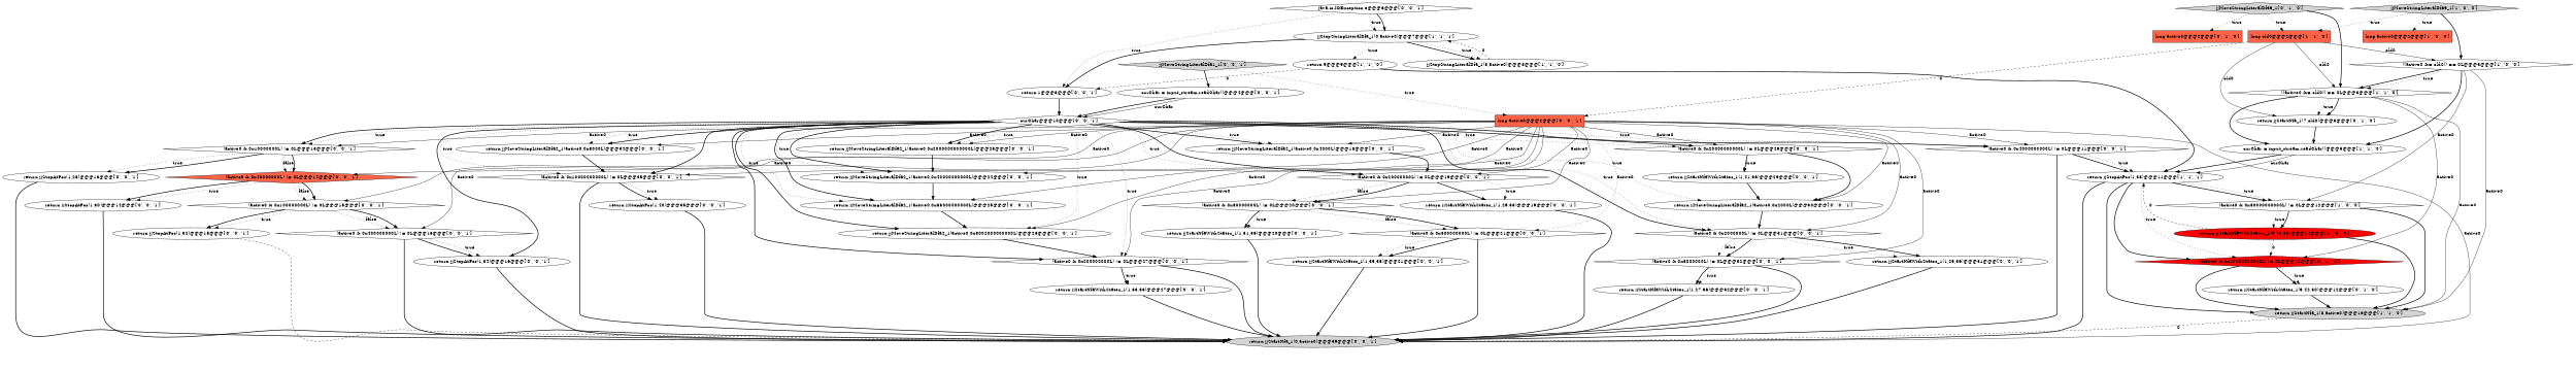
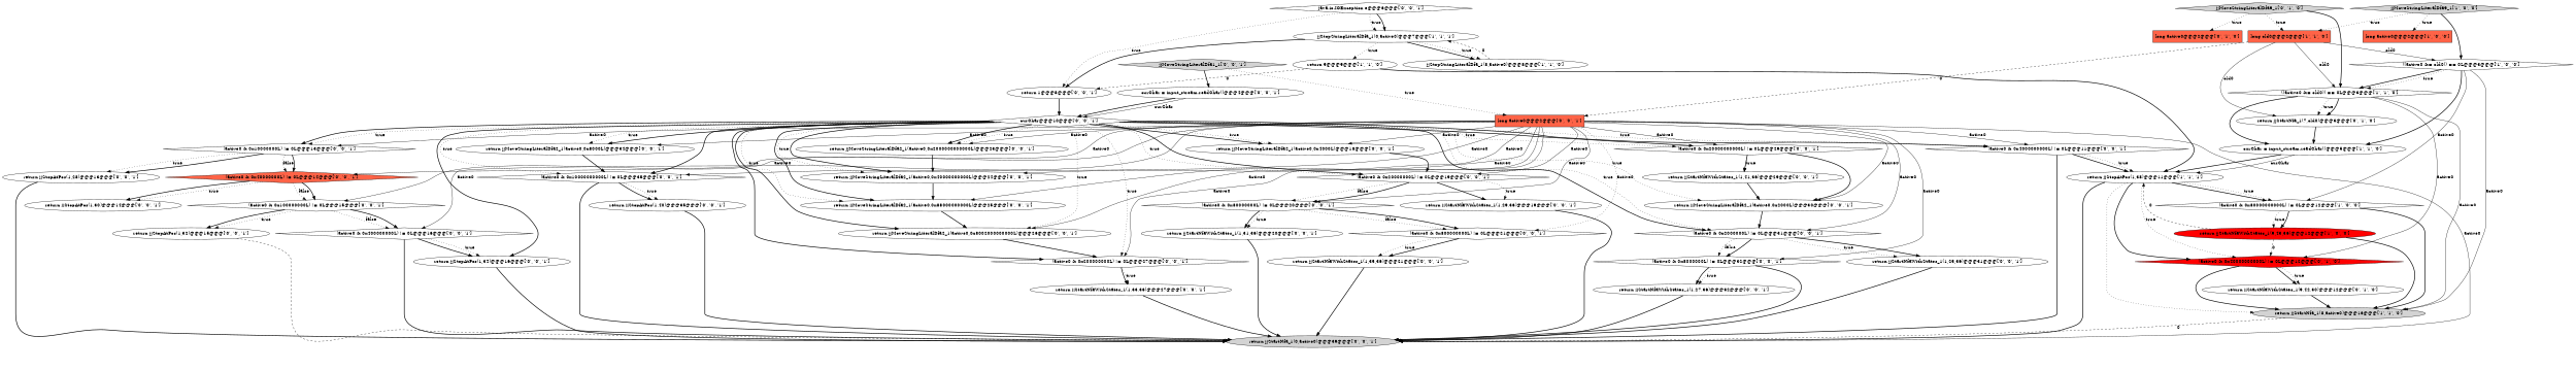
  digraph {
    node [fillcolor=white shape=ellipse style=filled]
    edge [style=bold]
    n1 [label="return jjStartNfa_1(7,old0)@@@3@@@['0', '1', '0']"]
    n2 [label="curChar = input_stream.readChar()@@@5@@@['1', '1', '0']"]
    n3 [label="return jjStopAtPos(1,38)@@@11@@@['1', '1', '1']"]
    n4 [label="(active0 & 0x10000000000L) != 0L@@@35@@@['0', '0', '1']" shape=diamond]
    n5 [fillcolor=lightgray label="return jjStartNfa_1(0,active0)@@@39@@@['0', '0', '1']"]
    n6 [label="return jjStopAtPos(1,40)@@@35@@@['0', '0', '1']"]
    n7 [fillcolor=lightgray label="return jjStartNfa_1(8,active0)@@@16@@@['1', '1', '0']"]
    n8 [fillcolor=red label="(active0 & 0x40000000000L) != 0L@@@12@@@['0', '1', '0']" shape=diamond]
    n9 [label="(active0 & 0x80000000000L) != 0L@@@12@@@['1', '0', '0']" shape=diamond]
    n10 [label="return jjStartNfaWithStates_1(9,42,30)@@@12@@@['0', '1', '0']"]
    n11 [fillcolor=red label="return jjStartNfaWithStates_1(9,43,36)@@@12@@@['1', '0', '0']"]
    n12 [label="jjStopStringLiteralDfa_1(0,active0)@@@7@@@['1', '1', '1']"]
    n13 [label="return 9@@@9@@@['1', '1', '0']"]
    n14 [label="jjStopStringLiteralDfa_1(8,active0)@@@8@@@['1', '1', '0']"]
    n15 [label="return 1@@@8@@@['0', '0', '1']"]
    n16 [label="curChar@@@10@@@['0', '0', '1']" shape=diamond]
    n17 [label="return jjMoveStringLiteralDfa2_1(active0,0x8002000000000L)@@@26@@@['0', '0', '1']"]
    n18 [label="(active0 & 0x200000000L) != 0L@@@27@@@['0', '0', '1']" shape=diamond]
    n19 [label="return jjStartNfaWithStates_1(1,33,36)@@@27@@@['0', '0', '1']"]
    n20 [label="(active0 & 0x8000000L) != 0L@@@32@@@['0', '0', '1']" shape=diamond]
    n21 [label="return jjStartNfaWithStates_1(1,27,36)@@@32@@@['0', '0', '1']"]
    n22 [label="return jjStopAtPos(1,28)@@@13@@@['0', '0', '1']"]
    n23 [label="return jjStartNfaWithStates_1(1,25,36)@@@31@@@['0', '0', '1']"]
    n24 [fillcolor=tomato label="long active0@@@2@@@['0', '0', '1']" shape=box]
    n25 [label="return jjMoveStringLiteralDfa2_1(active0,0x2000L)@@@30@@@['0', '0', '1']"]
    n26 [label="(active0 & 0x800000000L) != 0L@@@21@@@['0', '0', '1']" shape=diamond]
    n27 [label="(active0 & 0x4000000000L) != 0L@@@11@@@['0', '0', '1']" shape=diamond]
    n28 [label="(active0 & 0x20000000000L) != 0L@@@29@@@['0', '0', '1']" shape=diamond]
    n29 [label="return jjMoveStringLiteralDfa2_1(active0,0x4000L)@@@18@@@['0', '0', '1']"]
    n30 [label="return jjMoveStringLiteralDfa2_1(active0,0x2000000000000L)@@@23@@@['0', '0', '1']"]
    n31 [label="return jjMoveStringLiteralDfa2_1(active0,0x40000000000L)@@@24@@@['0', '0', '1']"]
    n32 [label="(active0 & 0x20000000L) != 0L@@@19@@@['0', '0', '1']" shape=diamond]
    n33 [label="return jjMoveStringLiteralDfa2_1(active0,0x88000000000L)@@@25@@@['0', '0', '1']"]
    n34 [fillcolor=tomato label="(active0 & 0x40000000L) != 0L@@@14@@@['0', '0', '1']" shape=diamond]
    n35 [label="return jjMoveStringLiteralDfa2_1(active0,0x8000L)@@@34@@@['0', '0', '1']"]
    n36 [label="(active0 & 0x2000000L) != 0L@@@31@@@['0', '0', '1']" shape=diamond]
    n37 [label="(active0 & 0x10000000L) != 0L@@@13@@@['0', '0', '1']" shape=diamond]
    n38 [label="(active0 & 0x100000000L) != 0L@@@15@@@['0', '0', '1']" shape=diamond]
    n39 [label="(active0 & 0x400000000L) != 0L@@@16@@@['0', '0', '1']" shape=diamond]
    n40 [label="(active0 & 0x80000000L) != 0L@@@20@@@['0', '0', '1']" shape=diamond]
    n41 [label="return jjStartNfaWithStates_1(1,35,36)@@@21@@@['0', '0', '1']"]
    n42 [label="return jjStartNfaWithStates_1(1,41,36)@@@29@@@['0', '0', '1']"]
    n43 [label="return jjStartNfaWithStates_1(1,29,36)@@@19@@@['0', '0', '1']"]
    n44 [label="return jjStopAtPos(1,30)@@@14@@@['0', '0', '1']"]
    n45 [label="return jjStopAtPos(1,32)@@@15@@@['0', '0', '1']"]
    n46 [label="return jjStopAtPos(1,34)@@@16@@@['0', '0', '1']"]
    n47 [label="return jjStartNfaWithStates_1(1,31,36)@@@20@@@['0', '0', '1']"]
    n48 [label="((active0 &= old0)) == 0L@@@3@@@['1', '0', '0']" shape=diamond]
    n49 [label="((active0 &= old0)) == 0L@@@3@@@['1', '1', '0']" shape=diamond]
    n50 [fillcolor=lightgray label="jjMoveStringLiteralDfa1_1['0', '0', '1']" shape=diamond]
    n51 [label="curChar = input_stream.readChar()@@@4@@@['0', '0', '1']"]
    n52 [fillcolor=tomato label="long old0@@@2@@@['1', '1', '0']" shape=box]
    n53 [fillcolor=lightgray label="jjMoveStringLiteralDfa9_1['0', '1', '0']" shape=diamond]
    n54 [fillcolor=tomato label="long active0@@@2@@@['0', '1', '0']" shape=box]
    n55 [fillcolor=tomato label="long active0@@@2@@@['1', '0', '0']" shape=box]
    n56 [label="java.io.IOException e@@@6@@@['0', '0', '1']" shape=diamond]
    n57 [fillcolor=lightgray label="jjMoveStringLiteralDfa9_1['1', '0', '0']" shape=diamond]
    n1 -> n2
    n2 -> n3 [label=curChar style=solid]
    n2 -> n3
    n3 -> n5
-   n3 -> n7
+   n3 -> n7 [style=dotted]
    n3 -> n8
    n3 -> n8 [label=true style=dotted]
    n3 -> n9
    n3 -> n9 [label=true style=dotted]
    n4 -> n5
    n4 -> n6
    n4 -> n6 [label=true style=dotted]
    n6 -> n5
    n7 -> n5 [label=0 style=dashed]
    n8 -> n7
    n8 -> n10
    n8 -> n10 [label=true style=dotted]
    n9 -> n7
    n9 -> n11 [label=true style=dotted]
    n9 -> n11
    n10 -> n7
    n11 -> n3 [label=0 style=dashed]
    n11 -> n7
    n11 -> n8 [label=0 style=dashed]
    n12 -> n13 [label=true style=dotted]
    n12 -> n14
    n12 -> n14 [label=true style=dotted]
    n12 -> n15
    n13 -> n3
    n13 -> n15 [label=0 style=dashed]
    n14 -> n12 [label=0 style=dashed]
    n15 -> n16
    n16 -> n4
    n16 -> n4 [label=true style=dotted]
    n16 -> n17 [label=true style=dotted]
    n16 -> n17
    n16 -> n18 [label=true style=dotted]
    n16 -> n18
    n16 -> n25 [label=true style=dotted]
    n16 -> n27
    n16 -> n27 [label=true style=dotted]
    n16 -> n28
    n16 -> n28 [label=true style=dotted]
    n16 -> n29
    n16 -> n29 [label=true style=dotted]
    n16 -> n30 [label=true style=dotted]
    n16 -> n30
    n16 -> n31
    n16 -> n31 [label=true style=dotted]
    n16 -> n32 [label=true style=dotted]
    n16 -> n32
    n16 -> n33 [label=true style=dotted]
    n16 -> n33
    n16 -> n35 [label=true style=dotted]
    n16 -> n35
    n16 -> n36 [label=true style=dotted]
    n16 -> n36
    n16 -> n37 [label=true style=dotted]
    n16 -> n37
    n16 -> n46
    n17 -> n18
-   n18 -> n5
    n18 -> n19 [label=true style=dotted]
    n18 -> n19
    n19 -> n5
    n20 -> n5
    n20 -> n21 [label=true style=dotted]
    n20 -> n21
    n21 -> n5
    n22 -> n5
    n23 -> n5
    n24 -> n4 [label=active0 style=solid]
    n24 -> n5 [label=active0 style=solid]
    n24 -> n17 [label=active0 style=solid]
    n24 -> n18 [label=active0 style=solid]
    n24 -> n20 [label=active0 style=solid]
    n24 -> n25 [label=active0 style=solid]
    n24 -> n26 [label=active0 style=dotted]
    n24 -> n27 [label=active0 style=solid]
    n24 -> n28 [label=active0 style=solid]
    n24 -> n29 [label=active0 style=solid]
    n24 -> n30 [label=active0 style=solid]
    n24 -> n31 [label=active0 style=solid]
    n24 -> n32 [label=active0 style=solid]
    n24 -> n33 [label=active0 style=solid]
    n24 -> n34 [label=active0 style=solid]
    n24 -> n35 [label=active0 style=solid]
    n24 -> n36 [label=active0 style=solid]
    n24 -> n37 [label=active0 style=solid]
    n24 -> n38 [label=active0 style=solid]
    n24 -> n39 [label=active0 style=solid]
    n24 -> n40 [label=active0 style=solid]
    n25 -> n36
-   n26 -> n5
    n26 -> n41
    n26 -> n41 [label=true style=dotted]
    n27 -> n3
    n27 -> n3 [label=true style=dotted]
    n27 -> n5
    n28 -> n25
    n28 -> n42 [label=true style=dotted]
    n28 -> n42
    n29 -> n32
    n30 -> n31
    n31 -> n33
    n32 -> n40 [label=false style=dotted]
    n32 -> n40
    n32 -> n43 [label=true style=dotted]
    n32 -> n43
    n33 -> n17
    n34 -> n38 [label=false style=dotted]
    n34 -> n38
    n34 -> n44 [label=true style=dotted]
    n34 -> n44
    n35 -> n4
    n36 -> n20
    n36 -> n20 [label=false style=dotted]
    n36 -> n23
    n36 -> n23 [label=true style=dotted]
    n37 -> n22
    n37 -> n22 [label=true style=dotted]
    n37 -> n34 [label=false style=dotted]
    n37 -> n34
    n38 -> n39 [label=false style=dotted]
    n38 -> n39
    n38 -> n45 [label=true style=dotted]
    n38 -> n45
    n39 -> n5
    n39 -> n46 [label=true style=dotted]
    n39 -> n46
    n40 -> n26 [label=false style=dotted]
    n40 -> n26
    n40 -> n47 [label=true style=dotted]
    n40 -> n47
    n41 -> n5
    n42 -> n25
    n43 -> n5
-   n44 -> n5
    n45 -> n5 [style=dashed]
    n46 -> n5
    n47 -> n5
    n48 -> n2
    n48 -> n7 [label=active0 style=solid]
    n48 -> n9 [label=active0 style=solid]
    n48 -> n49
    n48 -> n49 [label=true style=dotted]
    n49 -> n1 [label=true style=dotted]
    n49 -> n1
    n49 -> n2
    n49 -> n7 [label=active0 style=solid]
    n49 -> n8 [label=active0 style=solid]
    n50 -> n24 [label=true style=dotted]
    n50 -> n51
    n51 -> n16
    n51 -> n16 [label=curChar style=solid]
    n52 -> n1 [label=old0 style=solid]
    n52 -> n24 [label=0 style=dashed]
    n52 -> n48 [label=old0 style=solid]
    n52 -> n49 [label=old0 style=solid]
    n53 -> n49
    n53 -> n52 [label=true style=dotted]
    n53 -> n54 [label=true style=dotted]
    n56 -> n12 [label=true style=dotted]
    n56 -> n12
    n56 -> n15 [label=true style=dotted]
    n57 -> n48
    n57 -> n52 [label=true style=dotted]
    n57 -> n55 [label=true style=dotted]
  }
